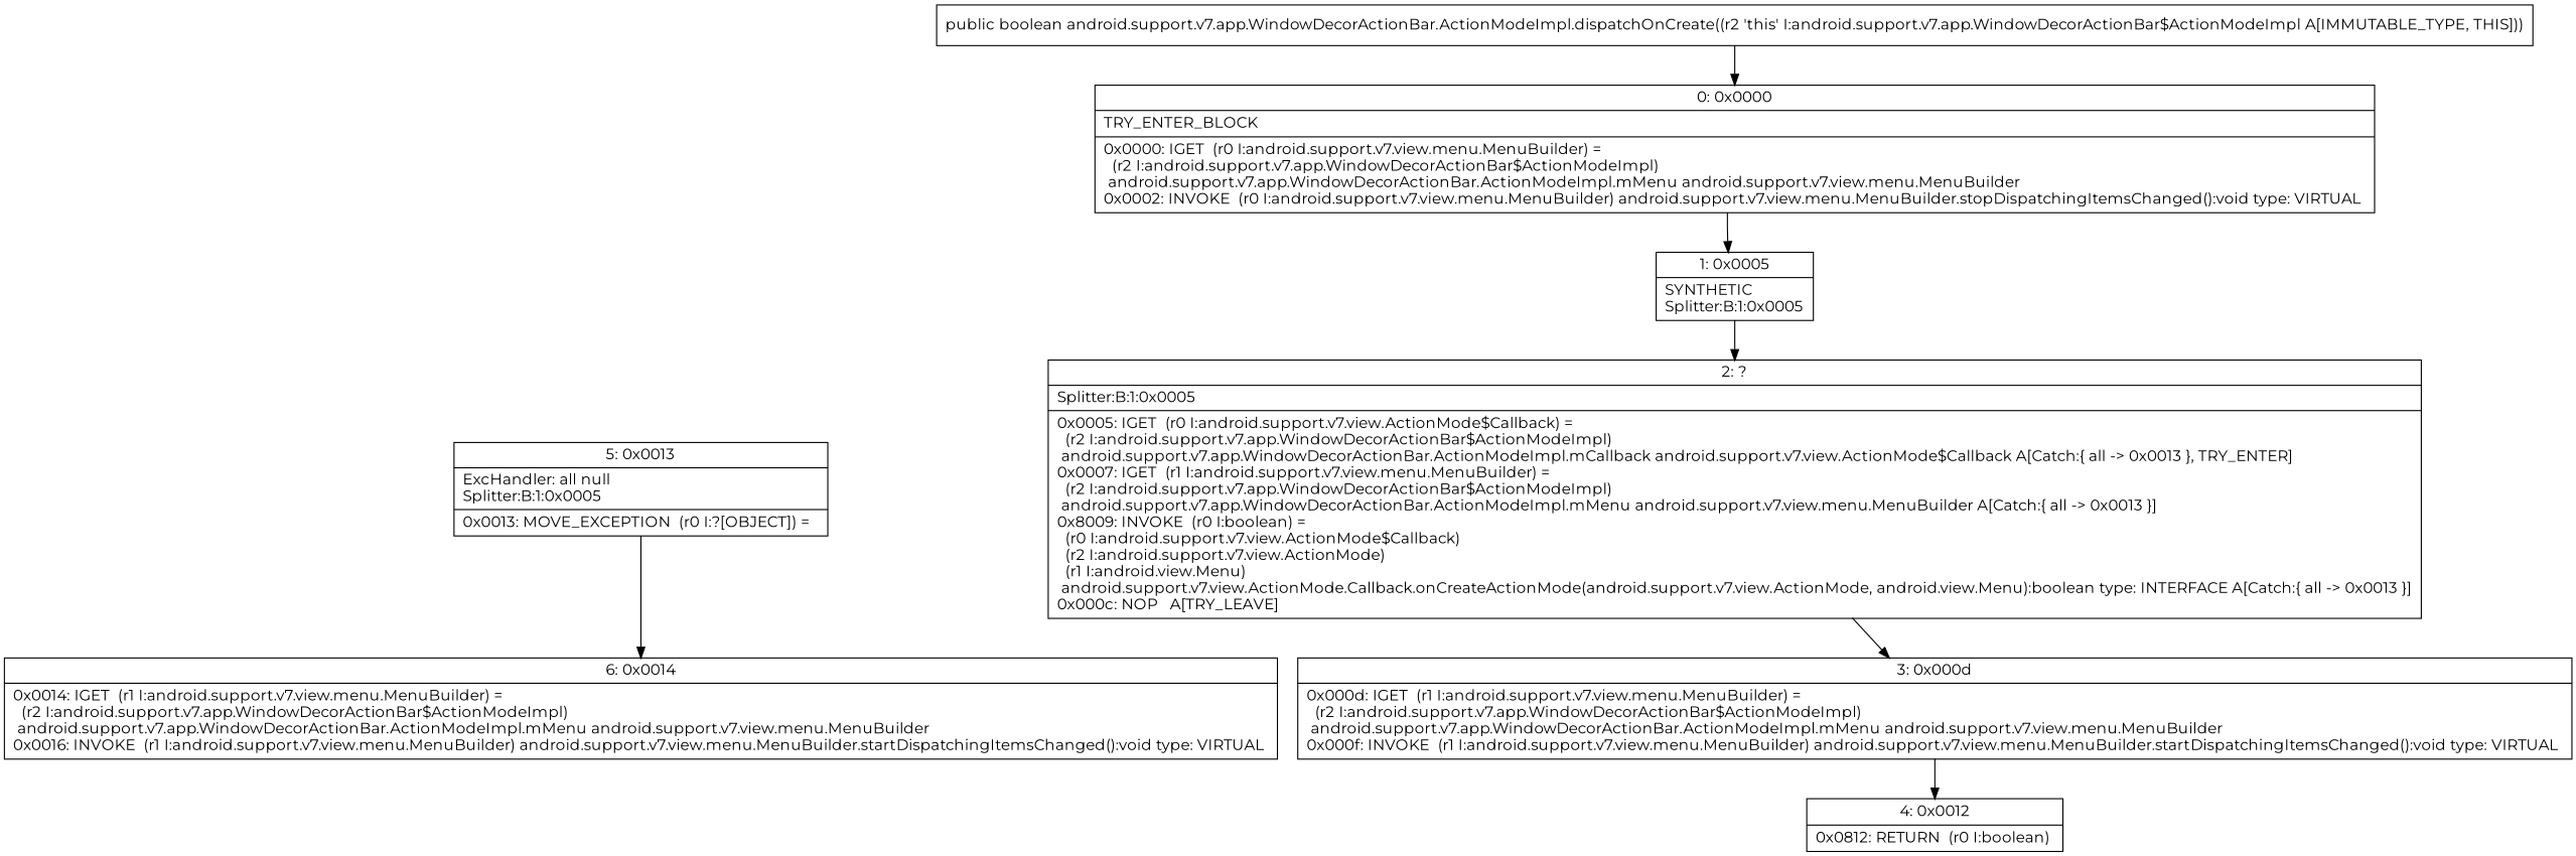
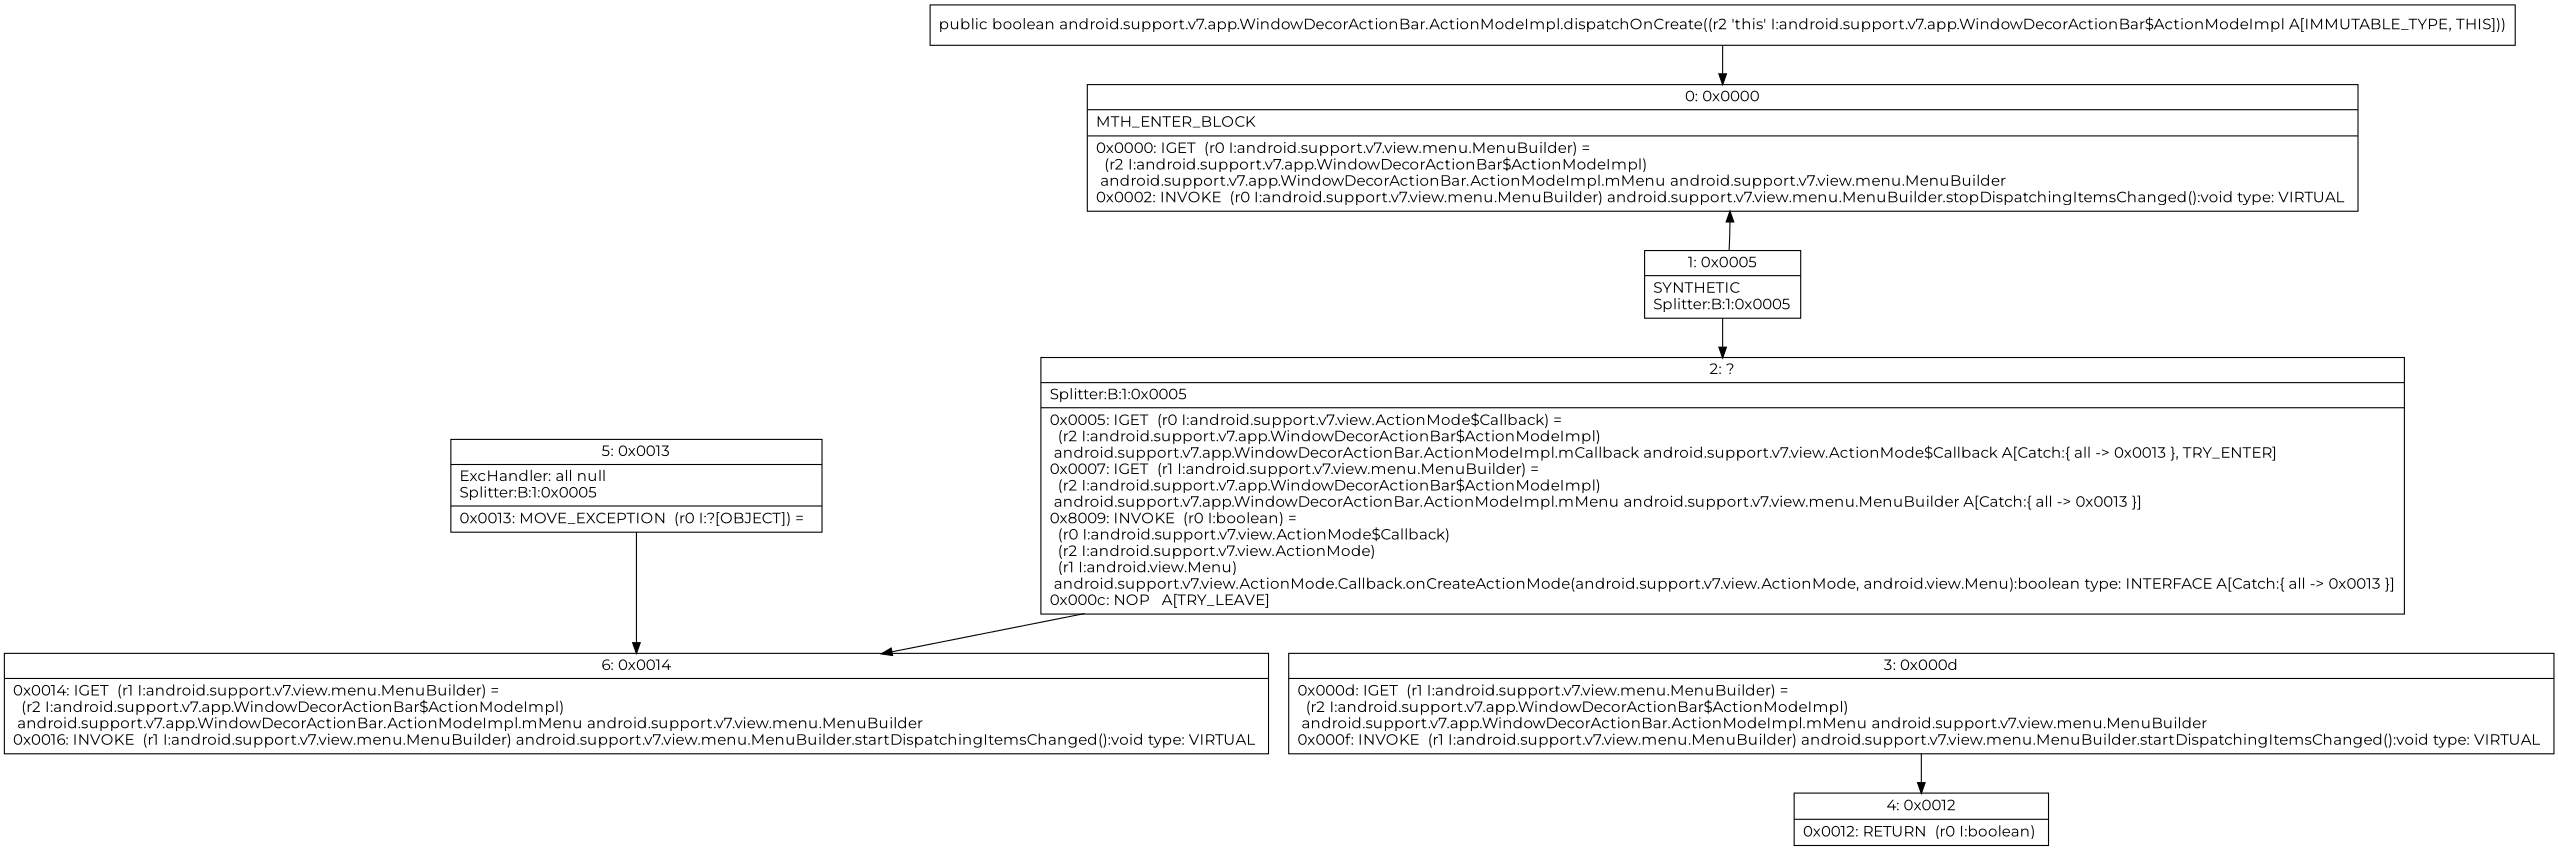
  digraph {
    fontname=Montserrat
    node [fontname=Montserrat shape=record]
    edge [fontname=Montserrat]
-   n1 [label="{0\:\ 0x0000|TRY_ENTER_BLOCK\l|0x0000: IGET  (r0 I:android.support.v7.view.menu.MenuBuilder) = \l  (r2 I:android.support.v7.app.WindowDecorActionBar$ActionModeImpl)\l android.support.v7.app.WindowDecorActionBar.ActionModeImpl.mMenu android.support.v7.view.menu.MenuBuilder \l0x0002: INVOKE  (r0 I:android.support.v7.view.menu.MenuBuilder) android.support.v7.view.menu.MenuBuilder.stopDispatchingItemsChanged():void type: VIRTUAL \l}"]
+   n1 [label="{0\:\ 0x0000|MTH_ENTER_BLOCK\l|0x0000: IGET  (r0 I:android.support.v7.view.menu.MenuBuilder) = \l  (r2 I:android.support.v7.app.WindowDecorActionBar$ActionModeImpl)\l android.support.v7.app.WindowDecorActionBar.ActionModeImpl.mMenu android.support.v7.view.menu.MenuBuilder \l0x0002: INVOKE  (r0 I:android.support.v7.view.menu.MenuBuilder) android.support.v7.view.menu.MenuBuilder.stopDispatchingItemsChanged():void type: VIRTUAL \l}"]
    n2 [label="{1\:\ 0x0005|SYNTHETIC\lSplitter:B:1:0x0005\l}"]
    n3 [label="{2\:\ ?|Splitter:B:1:0x0005\l|0x0005: IGET  (r0 I:android.support.v7.view.ActionMode$Callback) = \l  (r2 I:android.support.v7.app.WindowDecorActionBar$ActionModeImpl)\l android.support.v7.app.WindowDecorActionBar.ActionModeImpl.mCallback android.support.v7.view.ActionMode$Callback A[Catch:\{ all \-\> 0x0013 \}, TRY_ENTER]\l0x0007: IGET  (r1 I:android.support.v7.view.menu.MenuBuilder) = \l  (r2 I:android.support.v7.app.WindowDecorActionBar$ActionModeImpl)\l android.support.v7.app.WindowDecorActionBar.ActionModeImpl.mMenu android.support.v7.view.menu.MenuBuilder A[Catch:\{ all \-\> 0x0013 \}]\l0x8009: INVOKE  (r0 I:boolean) = \l  (r0 I:android.support.v7.view.ActionMode$Callback)\l  (r2 I:android.support.v7.view.ActionMode)\l  (r1 I:android.view.Menu)\l android.support.v7.view.ActionMode.Callback.onCreateActionMode(android.support.v7.view.ActionMode, android.view.Menu):boolean type: INTERFACE A[Catch:\{ all \-\> 0x0013 \}]\l0x000c: NOP   A[TRY_LEAVE]\l}"]
    n4 [label="{3\:\ 0x000d|0x000d: IGET  (r1 I:android.support.v7.view.menu.MenuBuilder) = \l  (r2 I:android.support.v7.app.WindowDecorActionBar$ActionModeImpl)\l android.support.v7.app.WindowDecorActionBar.ActionModeImpl.mMenu android.support.v7.view.menu.MenuBuilder \l0x000f: INVOKE  (r1 I:android.support.v7.view.menu.MenuBuilder) android.support.v7.view.menu.MenuBuilder.startDispatchingItemsChanged():void type: VIRTUAL \l}"]
    n5 [label="{5\:\ 0x0013|ExcHandler: all null\lSplitter:B:1:0x0005\l|0x0013: MOVE_EXCEPTION  (r0 I:?[OBJECT]) =  \l}"]
    n6 [label="{6\:\ 0x0014|0x0014: IGET  (r1 I:android.support.v7.view.menu.MenuBuilder) = \l  (r2 I:android.support.v7.app.WindowDecorActionBar$ActionModeImpl)\l android.support.v7.app.WindowDecorActionBar.ActionModeImpl.mMenu android.support.v7.view.menu.MenuBuilder \l0x0016: INVOKE  (r1 I:android.support.v7.view.menu.MenuBuilder) android.support.v7.view.menu.MenuBuilder.startDispatchingItemsChanged():void type: VIRTUAL \l}"]
-   n7 [label="{4\:\ 0x0012|0x0812: RETURN  (r0 I:boolean) \l}"]
+   n7 [label="{4\:\ 0x0012|0x0012: RETURN  (r0 I:boolean) \l}"]
    n8 [label="{public boolean android.support.v7.app.WindowDecorActionBar.ActionModeImpl.dispatchOnCreate((r2 'this' I:android.support.v7.app.WindowDecorActionBar$ActionModeImpl A[IMMUTABLE_TYPE, THIS])) }"]
-   n1 -> n2
+   n2 -> n1
    n2 -> n3
-   n3 -> n4
+   n3 -> n6
    n4 -> n7
    n5 -> n6
    n8 -> n1
  }
